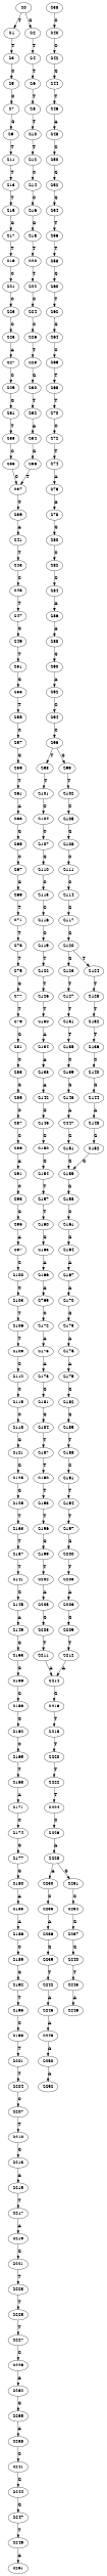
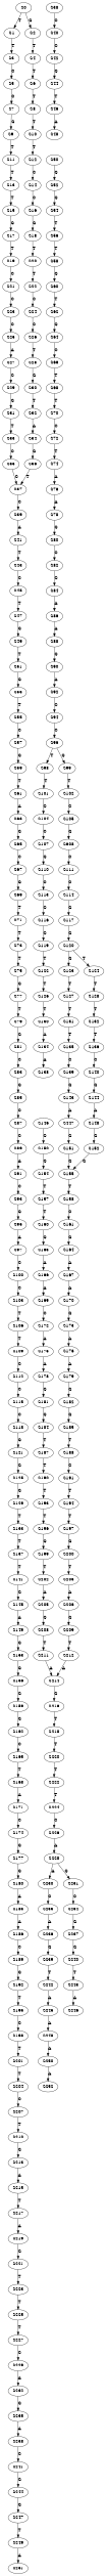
  strict digraph {
    S0
    S1
    S2
    S3
    S4
    S5
    S6
    S7
    S8
    S9
    S10
    S11
    S12
    S13
    S14
    S15
    S16
    S17
    S18
    S19
    S20
    S21
    S22
    S23
    S24
    S25
    S26
    S27
    S28
    S29
    S30
    S31
    S32
    S33
    S34
    S35
    S36
    S37
    S39
    S38
    S40
    S41
    S42
    S43
    S44
    S45
    S46
    S47
    S48
    S49
    S50
    S51
    S52
    S53
    S54
    S55
    S56
    S57
    S58
    S59
    S60
    S61
    S62
    S63
    S64
    S65
    S66
    S67
    S68
    S69
    S70
    S71
    S72
    S73
    S74
    S75
    S76
    S77
    S78
    S79
    S80
    S81
    S82
    S83
    S84
    S85
    S86
    S87
    S88
    S89
    S90
    S91
    S92
    S93
    S94
    S95
    S96
    S97
    S98
    S99
    S100
    S101
    S102
    S103
    S104
    S105
    S106
    S107
-   S108
+   S108 [label=S608]
    S109
    S110
    S111
    S112
    S113
    S114
    S115
    S116
    S117
    S118
    S119
    S120
    S121
    S122
    S123
    S124
    S125
    S126
    S127
    S128
    S129
    S130
    S131
    S132
    S133
    S134
    S135
    S136
    S137
    S138
    S139
    S140
    S141
-   S142
    S143
    S144
    S145
    S146
    n148 [label=S447]
    S148
    S149
    S150
    S151
    S152
    S153
    S154
    S155
    S156
    S157
    S158
    S159
    S160
    S161
    S162
    S163
    S164
    S165
    S166
    S167
    S168
-   S169 [label=S769]
+   S169
    S170
    S171
    S172
    S173
    S174
    S175
    S176
    S177
    S178
    S179
    S180
    S181
    S182
    S183
    S184
    S185
    S186
    S187
    S188
    S189
    S190
    S191
    S192
    S193
    S194
    S195
    S196
    S197
    S198
    S199
    S200
    S201
    S202
    S203
    S204
    S205
    S206
    S207
    S208
    S209
    S210
    S211
    S212
    S213
    S214
    S215
    S216
    S217
    S218
    S219
    S220
    S221
    S222
    S223
    S224
    S225
    S226
    S227
    S228
    S229
    S230
    S231
    S232
    S233
    S234
    S235
    S236
    S237
    S238
    S239
    S240
    S241
    S242
    S243
    S244
    S245
    S246
    S247
    S248
    S249
    S250
    S251
    S252
    S0 -> S1 [label=T]
    S0 -> S2 [label=G]
    S1 -> S3 [label=T]
    S2 -> S4 [label=T]
    S3 -> S5 [label=C]
    S4 -> S6 [label=T]
    S5 -> S7 [label=C]
    S6 -> S8 [label=T]
    S7 -> S9 [label=G]
    S8 -> S10 [label=T]
    S9 -> S11 [label=T]
    S10 -> S12 [label=T]
    S11 -> S13 [label=T]
    S12 -> S14 [label=C]
    S13 -> S15 [label=T]
    S14 -> S16 [label=C]
    S15 -> S17 [label=G]
    S16 -> S18 [label=G]
    S17 -> S19 [label=T]
    S18 -> S20 [label=T]
    S19 -> S21 [label=C]
    S20 -> S22 [label=T]
    S21 -> S23 [label=C]
    S22 -> S24 [label=C]
    S23 -> S25 [label=C]
    S24 -> S26 [label=C]
    S25 -> S27 [label=A]
    S26 -> S28 [label=T]
    S27 -> S29 [label=C]
    S28 -> S30 [label=G]
    S29 -> S31 [label=G]
    S30 -> S32 [label=T]
    S31 -> S33 [label=T]
    S32 -> S34 [label=A]
    S33 -> S35 [label=C]
    S34 -> S36 [label=G]
    S35 -> S37 [label=C]
    S36 -> S37 [label=T]
    S37 -> S39 [label=C]
    S39 -> S41 [label=A]
    S38 -> S40 [label=C]
    S40 -> S42 [label=C]
    S41 -> S43 [label=T]
    S42 -> S44 [label=G]
    S43 -> S45 [label=C]
    S44 -> S46 [label=T]
    S45 -> S47 [label=T]
    S46 -> S48 [label=A]
    S47 -> S49 [label=G]
-   S48 -> S50 [label=C]
    S49 -> S51 [label=T]
    S50 -> S52 [label=G]
    S51 -> S53 [label=G]
    S52 -> S54 [label=G]
    S53 -> S55 [label=T]
    S54 -> S56 [label=T]
    S55 -> S57 [label=C]
    S56 -> S58 [label=T]
    S57 -> S59 [label=G]
    S58 -> S60 [label=G]
    S59 -> S61 [label=T]
    S60 -> S62 [label=T]
    S61 -> S63 [label=A]
    S62 -> S64 [label=G]
    S63 -> S65 [label=G]
    S64 -> S66 [label=C]
    S65 -> S67 [label=C]
    S66 -> S68 [label=T]
    S67 -> S69 [label=G]
    S68 -> S70 [label=T]
    S69 -> S71 [label=T]
    S70 -> S72 [label=C]
    S71 -> S73 [label=T]
    S72 -> S74 [label=T]
    S73 -> S75 [label=T]
    S74 -> S76 [label=A]
    S75 -> S77 [label=G]
    S76 -> S78 [label=A]
    S77 -> S79 [label=T]
    S78 -> S80 [label=G]
    S79 -> S81 [label=G]
    S80 -> S82 [label=C]
    S81 -> S83 [label=C]
    S82 -> S84 [label=G]
    S83 -> S85 [label=G]
    S84 -> S86 [label=A]
    S85 -> S87 [label=C]
    S86 -> S88 [label=A]
    S87 -> S89 [label=C]
    S88 -> S90 [label=G]
    S89 -> S91 [label=A]
    S90 -> S92 [label=A]
    S91 -> S93 [label=C]
    S92 -> S94 [label=C]
    S93 -> S95 [label=G]
    S94 -> S96 [label=C]
    S95 -> S97 [label=A]
    S96 -> S98 [label=T]
    S96 -> S99 [label=G]
    S97 -> S100 [label=C]
    S98 -> S101 [label=T]
    S99 -> S102 [label=T]
    S100 -> S103 [label=C]
    S101 -> S104 [label=G]
    S102 -> S105 [label=C]
    S103 -> S106 [label=T]
    S104 -> S107 [label=C]
    S105 -> S108 [label=G]
    S106 -> S109 [label=T]
    S107 -> S110 [label=G]
    S108 -> S111 [label=C]
    S109 -> S112 [label=C]
    S110 -> S113 [label=C]
    S111 -> S114 [label=C]
    S112 -> S115 [label=C]
    S113 -> S116 [label=G]
    S114 -> S117 [label=G]
    S115 -> S118 [label=C]
    S116 -> S119 [label=G]
    S117 -> S120 [label=G]
    S118 -> S121 [label=G]
    S119 -> S122 [label=T]
    S120 -> S123 [label=G]
    S120 -> S124 [label=T]
    S121 -> S125 [label=G]
    S122 -> S126 [label=T]
    S123 -> S127 [label=T]
    S124 -> S128 [label=T]
    S125 -> S129 [label=G]
    S126 -> S130 [label=T]
    S127 -> S131 [label=T]
    S128 -> S132 [label=T]
    S129 -> S133 [label=T]
    S130 -> S134 [label=A]
    S131 -> S135 [label=T]
    S132 -> S136 [label=T]
    S133 -> S137 [label=T]
    S134 -> S138 [label=A]
    S135 -> S139 [label=C]
    S136 -> S140 [label=C]
    S137 -> S141 [label=T]
-   S138 -> S142 [label=A]
    S139 -> S143 [label=G]
    S140 -> S144 [label=G]
    S141 -> S145 [label=G]
-   S142 -> S146 [label=G]
    S143 -> n148 [label=A]
    S144 -> S148 [label=A]
    S145 -> S149 [label=A]
    S146 -> S150 [label=G]
    n148 -> S151 [label=G]
    S148 -> S152 [label=G]
    S149 -> S153 [label=G]
    S150 -> S154 [label=G]
    S151 -> S155 [label=G]
    S152 -> S155 [label=G]
    S153 -> S156 [label=G]
    S154 -> S157 [label=T]
-   S155 -> S158 [label=G]
+   S155 -> S158 [label=T]
    S156 -> S159 [label=G]
    S157 -> S160 [label=T]
    S158 -> S161 [label=C]
    S159 -> S162 [label=G]
    S160 -> S163 [label=G]
    S161 -> S164 [label=G]
    S162 -> S165 [label=C]
    S163 -> S166 [label=A]
    S164 -> S167 [label=A]
    S165 -> S168 [label=T]
    S166 -> S169 [label=A]
    S167 -> S170 [label=A]
    S168 -> S171 [label=A]
    S169 -> S172 [label=C]
    S170 -> S173 [label=G]
    S171 -> S174 [label=C]
    S172 -> S175 [label=A]
    S173 -> S176 [label=A]
    S174 -> S177 [label=G]
    S175 -> S178 [label=A]
    S176 -> S179 [label=A]
    S177 -> S180 [label=G]
    S178 -> S181 [label=G]
    S179 -> S182 [label=G]
    S180 -> S183 [label=A]
    S181 -> S184 [label=G]
    S182 -> S185 [label=G]
    S183 -> S186 [label=A]
    S184 -> S187 [label=T]
    S185 -> S188 [label=T]
    S186 -> S189 [label=C]
    S187 -> S190 [label=T]
    S188 -> S191 [label=C]
    S189 -> S192 [label=G]
    S190 -> S193 [label=T]
    S191 -> S194 [label=T]
    S192 -> S195 [label=T]
    S193 -> S196 [label=T]
    S194 -> S197 [label=T]
    S195 -> S198 [label=C]
    S196 -> S199 [label=G]
    S197 -> S200 [label=G]
    S198 -> S201 [label=T]
    S199 -> S202 [label=T]
    S200 -> S203 [label=T]
    S201 -> S204 [label=T]
    S202 -> S205 [label=A]
    S203 -> S206 [label=A]
    S204 -> S207 [label=C]
    S205 -> S208 [label=G]
    S206 -> S209 [label=G]
    S207 -> S210 [label=T]
    S208 -> S211 [label=T]
    S209 -> S212 [label=T]
    S210 -> S213 [label=G]
    S211 -> S214 [label=A]
    S212 -> S214 [label=A]
    S213 -> S215 [label=A]
    S214 -> S216 [label=G]
    S215 -> S217 [label=T]
    S216 -> S218 [label=T]
    S217 -> S219 [label=A]
    S218 -> S220 [label=T]
    S219 -> S221 [label=G]
    S220 -> S222 [label=T]
    S221 -> S223 [label=T]
    S222 -> S224 [label=T]
    S223 -> S225 [label=T]
    S224 -> S226 [label=C]
    S225 -> S227 [label=T]
    S226 -> S228 [label=A]
    S227 -> S229 [label=C]
    S228 -> S230 [label=A]
    S228 -> S231 [label=G]
    S229 -> S232 [label=A]
    S230 -> S233 [label=C]
    S231 -> S234 [label=C]
    S232 -> S235 [label=G]
    S233 -> S236 [label=A]
    S234 -> S237 [label=G]
    S235 -> S238 [label=A]
    S236 -> S239 [label=G]
    S237 -> S240 [label=G]
    S238 -> S241 [label=C]
    S239 -> S242 [label=T]
    S240 -> S243 [label=T]
    S241 -> S244 [label=G]
    S242 -> S245 [label=A]
    S243 -> S246 [label=A]
    S244 -> S247 [label=G]
    S245 -> S248 [label=A]
    S247 -> S249 [label=T]
    S248 -> S250 [label=A]
    S249 -> S251 [label=A]
    S250 -> S252 [label=A]
  }
